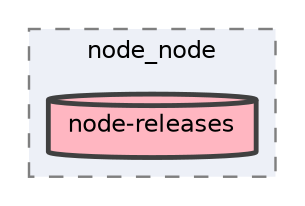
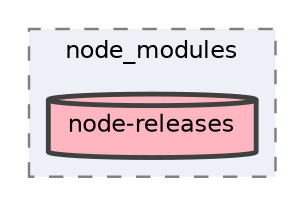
  digraph {
    compound=true
    fontname="DejaVu Sans"
    n1 [color=grey25 fillcolor=lightpink fontname="DejaVu Sans" fontsize=10 height=0.2 label="node-releases" shape=cylinder style="filled,bold" width=0.4]
    subgraph cluster_1 {
      bgcolor="#edf0f7"
      fontsize=10
-     label=node_node
+     label=node_modules
      pencolor=grey50
      style="filled,dashed"
      n1
    }
  }
